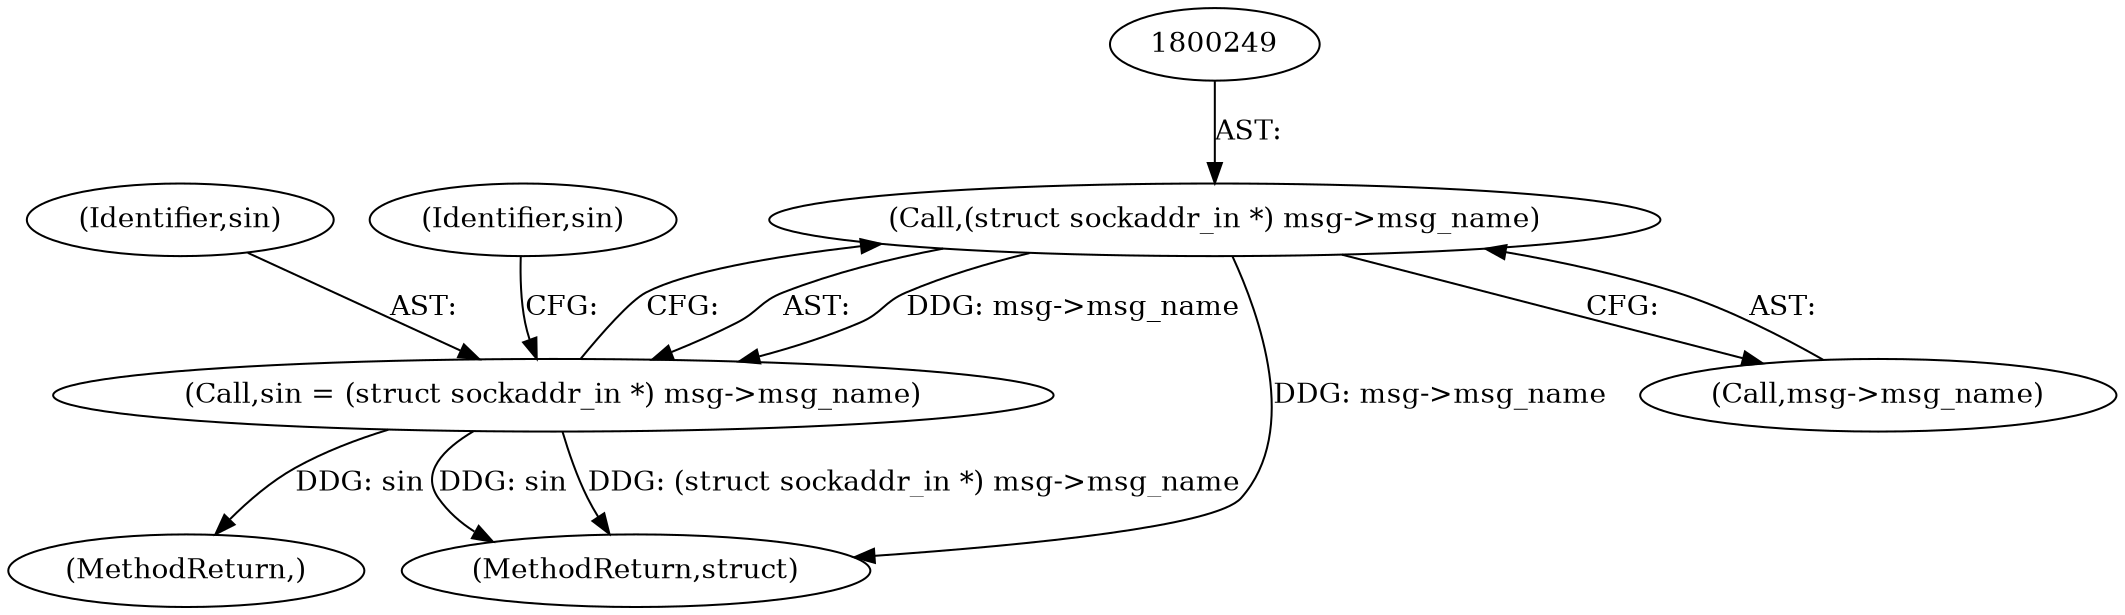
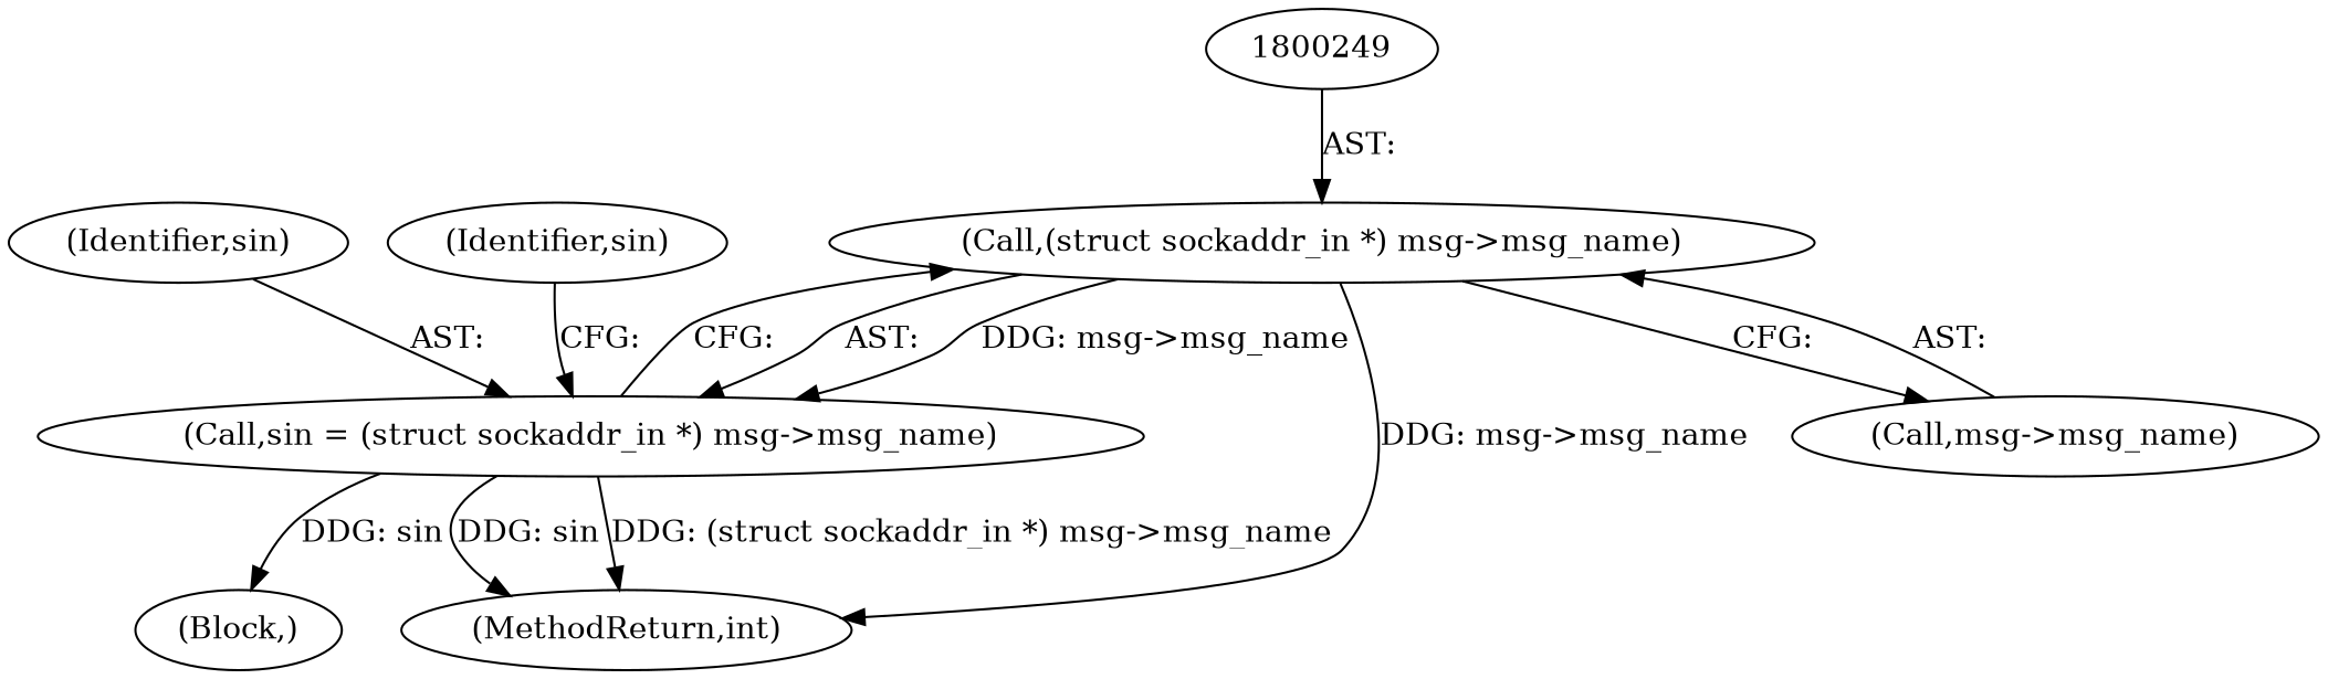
  digraph {
    n1 [label="(Call,(struct sockaddr_in *) msg->msg_name)"]
    n2 [label="(Call,sin = (struct sockaddr_in *) msg->msg_name)"]
-   n3 [label="(MethodReturn,struct)"]
+   n3 [label="(MethodReturn,int)"]
    n4 [label="(Call,msg->msg_name)"]
-   n5 [label="(MethodReturn,)"]
+   n5 [label="(Block,)"]
    n6 [label="(Identifier,sin)"]
    n7 [label="(Identifier,sin)"]
    n8 [label=1800249]
    n1 -> n2 [label="AST: "]
    n1 -> n2 [label="DDG: msg->msg_name"]
    n1 -> n3 [label="DDG: msg->msg_name"]
    n1 -> n4 [label="CFG: "]
    n2 -> n1 [label="CFG: "]
    n2 -> n3 [label="DDG: (struct sockaddr_in *) msg->msg_name"]
    n2 -> n3 [label="DDG: sin"]
    n2 -> n5 [label="DDG: sin"]
    n4 -> n1 [label="AST: "]
    n6 -> n2 [label="AST: "]
    n7 -> n2 [label="CFG: "]
    n8 -> n1 [label="AST: "]
  }
